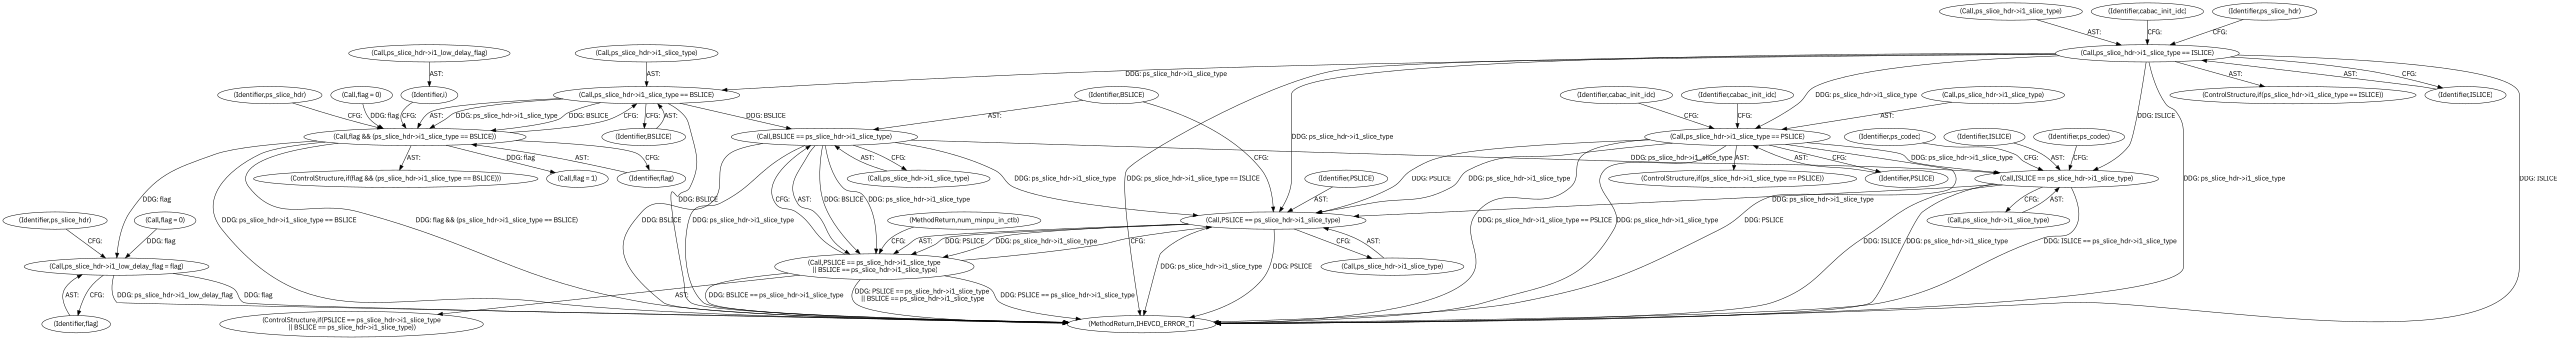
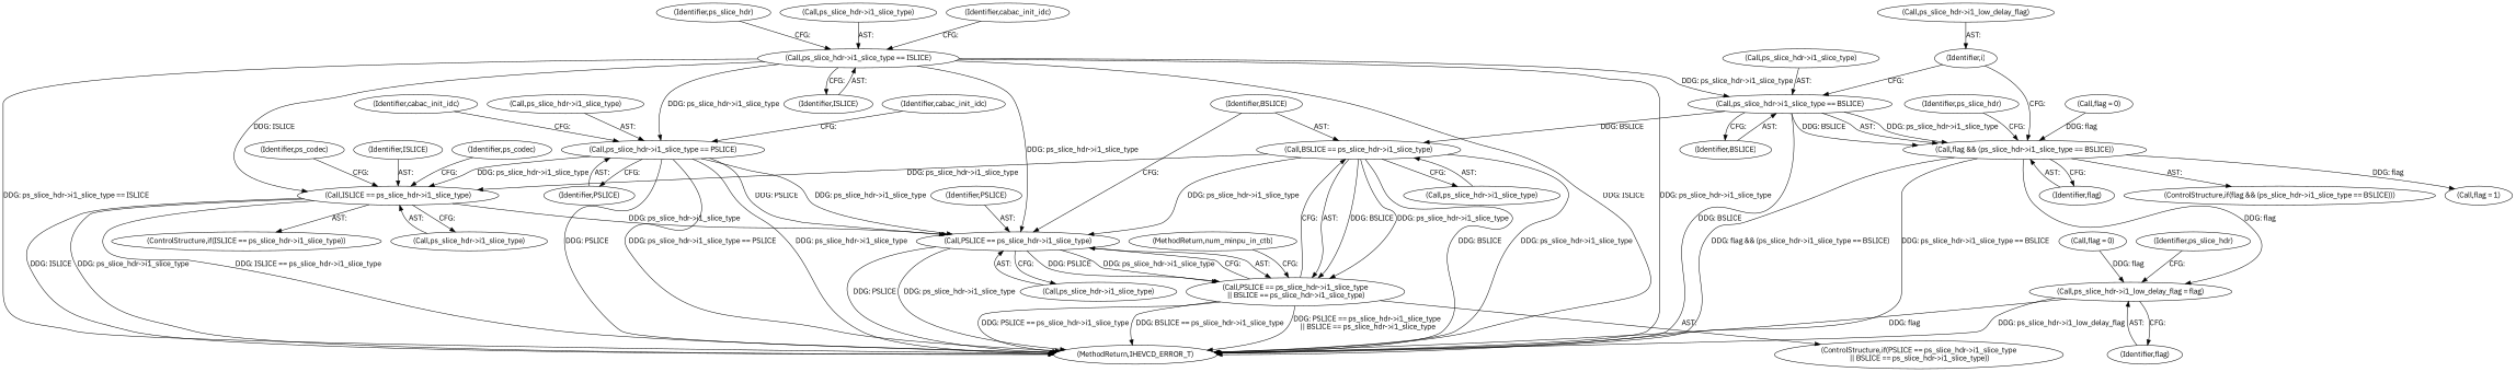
  digraph {
    fontname="IBM Plex Sans"
    node [fontname="IBM Plex Sans"]
    edge [fontname="IBM Plex Sans"]
    n1 [label="(Call,ps_slice_hdr->i1_slice_type == BSLICE)"]
    n2 [label="(Call,flag && (ps_slice_hdr->i1_slice_type == BSLICE))"]
    n3 [label="(Call,BSLICE == ps_slice_hdr->i1_slice_type)"]
    n4 [label="(Identifier,BSLICE)"]
    n5 [label="(MethodReturn,IHEVCD_ERROR_T)"]
    n6 [label="(Call,ps_slice_hdr->i1_low_delay_flag = flag)"]
    n7 [label="(Identifier,flag)"]
    n8 [label="(ControlStructure,if(flag && (ps_slice_hdr->i1_slice_type == BSLICE)))"]
    n9 [label="(Call,flag = 1)"]
    n10 [label="(Call,ps_slice_hdr->i1_slice_type == ISLICE)"]
    n11 [label="(Call,ps_slice_hdr->i1_slice_type == PSLICE)"]
    n12 [label="(Call,PSLICE == ps_slice_hdr->i1_slice_type)"]
    n13 [label="(Call,ISLICE == ps_slice_hdr->i1_slice_type)"]
-   n14 [label="(ControlStructure,if(ps_slice_hdr->i1_slice_type == ISLICE))"]
    n15 [label="(Identifier,ISLICE)"]
    n16 [label="(Call,PSLICE == ps_slice_hdr->i1_slice_type\n || BSLICE == ps_slice_hdr->i1_slice_type)"]
    n17 [label="(Call,ps_slice_hdr->i1_slice_type)"]
    n18 [label="(Identifier,flag)"]
-   n19 [label="(ControlStructure,if(ps_slice_hdr->i1_slice_type == PSLICE))"]
    n20 [label="(Identifier,PSLICE)"]
    n21 [label="(Call,ps_slice_hdr->i1_slice_type)"]
    n22 [label="(Call,ps_slice_hdr->i1_slice_type)"]
+   n23 [label="(ControlStructure,if(ISLICE == ps_slice_hdr->i1_slice_type))"]
    n24 [label="(ControlStructure,if(PSLICE == ps_slice_hdr->i1_slice_type\n || BSLICE == ps_slice_hdr->i1_slice_type))"]
    n25 [label="(Call,ps_slice_hdr->i1_slice_type)"]
    n26 [label="(Call,ps_slice_hdr->i1_slice_type)"]
    n27 [label="(Identifier,i)"]
    n28 [label="(Identifier,ISLICE)"]
    n29 [label="(Call,ps_slice_hdr->i1_slice_type)"]
    n30 [label="(Call,ps_slice_hdr->i1_low_delay_flag)"]
    n31 [label="(Identifier,ps_slice_hdr)"]
    n32 [label="(Identifier,ps_codec)"]
    n33 [label="(Identifier,BSLICE)"]
    n34 [label="(Call,flag = 0)"]
    n35 [label="(Call,flag = 0)"]
    n36 [label="(Identifier,ps_codec)"]
    n37 [label="(Identifier,ps_slice_hdr)"]
    n38 [label="(Identifier,cabac_init_idc)"]
    n39 [label="(Identifier,cabac_init_idc)"]
    n40 [label="(Identifier,PSLICE)"]
    n41 [label="(Identifier,ps_slice_hdr)"]
    n42 [label="(Identifier,cabac_init_idc)"]
    n43 [label="(MethodReturn,num_minpu_in_ctb)"]
    n1 -> n2 [label="AST: "]
    n1 -> n2 [label="DDG: ps_slice_hdr->i1_slice_type"]
    n1 -> n2 [label="DDG: BSLICE"]
    n1 -> n3 [label="DDG: BSLICE"]
    n1 -> n4 [label="CFG: "]
    n1 -> n5 [label="DDG: BSLICE"]
-   n2 -> n1 [label="CFG: "]
+   n27 -> n1 [label="CFG: "]
    n2 -> n5 [label="DDG: flag && (ps_slice_hdr->i1_slice_type == BSLICE)"]
    n2 -> n5 [label="DDG: ps_slice_hdr->i1_slice_type == BSLICE"]
    n2 -> n6 [label="DDG: flag"]
    n2 -> n7 [label="CFG: "]
    n2 -> n8 [label="AST: "]
    n2 -> n9 [label="DDG: flag"]
    n3 -> n5 [label="DDG: BSLICE"]
    n3 -> n5 [label="DDG: ps_slice_hdr->i1_slice_type"]
    n3 -> n12 [label="DDG: ps_slice_hdr->i1_slice_type"]
    n3 -> n13 [label="DDG: ps_slice_hdr->i1_slice_type"]
    n3 -> n16 [label="AST: "]
    n3 -> n16 [label="DDG: BSLICE"]
    n3 -> n16 [label="DDG: ps_slice_hdr->i1_slice_type"]
    n3 -> n17 [label="CFG: "]
    n4 -> n1 [label="AST: "]
    n6 -> n5 [label="DDG: ps_slice_hdr->i1_low_delay_flag"]
    n6 -> n5 [label="DDG: flag"]
    n6 -> n18 [label="CFG: "]
    n7 -> n2 [label="AST: "]
    n10 -> n1 [label="DDG: ps_slice_hdr->i1_slice_type"]
    n10 -> n5 [label="DDG: ps_slice_hdr->i1_slice_type"]
    n10 -> n5 [label="DDG: ps_slice_hdr->i1_slice_type == ISLICE"]
    n10 -> n5 [label="DDG: ISLICE"]
    n10 -> n11 [label="DDG: ps_slice_hdr->i1_slice_type"]
    n10 -> n12 [label="DDG: ps_slice_hdr->i1_slice_type"]
    n10 -> n13 [label="DDG: ISLICE"]
-   n10 -> n14 [label="AST: "]
    n10 -> n15 [label="CFG: "]
    n11 -> n5 [label="DDG: ps_slice_hdr->i1_slice_type"]
    n11 -> n5 [label="DDG: PSLICE"]
    n11 -> n5 [label="DDG: ps_slice_hdr->i1_slice_type == PSLICE"]
    n11 -> n12 [label="DDG: PSLICE"]
    n11 -> n12 [label="DDG: ps_slice_hdr->i1_slice_type"]
    n11 -> n13 [label="DDG: ps_slice_hdr->i1_slice_type"]
-   n11 -> n19 [label="AST: "]
    n11 -> n20 [label="CFG: "]
    n12 -> n5 [label="DDG: ps_slice_hdr->i1_slice_type"]
    n12 -> n5 [label="DDG: PSLICE"]
    n12 -> n16 [label="AST: "]
    n12 -> n16 [label="DDG: PSLICE"]
    n12 -> n16 [label="DDG: ps_slice_hdr->i1_slice_type"]
    n12 -> n21 [label="CFG: "]
    n13 -> n5 [label="DDG: ps_slice_hdr->i1_slice_type"]
    n13 -> n5 [label="DDG: ISLICE == ps_slice_hdr->i1_slice_type"]
    n13 -> n5 [label="DDG: ISLICE"]
    n13 -> n12 [label="DDG: ps_slice_hdr->i1_slice_type"]
    n13 -> n22 [label="CFG: "]
+   n13 -> n23 [label="AST: "]
    n15 -> n10 [label="AST: "]
    n16 -> n3 [label="CFG: "]
    n16 -> n5 [label="DDG: BSLICE == ps_slice_hdr->i1_slice_type"]
    n16 -> n5 [label="DDG: PSLICE == ps_slice_hdr->i1_slice_type\n || BSLICE == ps_slice_hdr->i1_slice_type"]
    n16 -> n5 [label="DDG: PSLICE == ps_slice_hdr->i1_slice_type"]
    n16 -> n12 [label="CFG: "]
    n16 -> n24 [label="AST: "]
    n17 -> n3 [label="AST: "]
    n18 -> n6 [label="AST: "]
    n20 -> n11 [label="AST: "]
    n21 -> n12 [label="AST: "]
    n22 -> n13 [label="AST: "]
    n25 -> n11 [label="AST: "]
    n26 -> n1 [label="AST: "]
    n27 -> n2 [label="CFG: "]
    n28 -> n13 [label="AST: "]
    n29 -> n10 [label="AST: "]
    n30 -> n27 [label="AST: "]
    n31 -> n2 [label="CFG: "]
    n32 -> n13 [label="CFG: "]
    n33 -> n3 [label="AST: "]
    n33 -> n12 [label="CFG: "]
    n34 -> n6 [label="DDG: flag"]
    n35 -> n2 [label="DDG: flag"]
    n36 -> n13 [label="CFG: "]
    n37 -> n6 [label="CFG: "]
    n38 -> n11 [label="CFG: "]
    n39 -> n10 [label="CFG: "]
    n40 -> n12 [label="AST: "]
    n41 -> n10 [label="CFG: "]
    n42 -> n11 [label="CFG: "]
    n43 -> n16 [label="CFG: "]
  }
